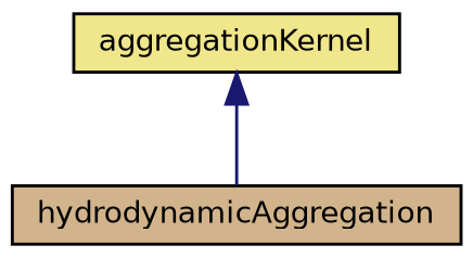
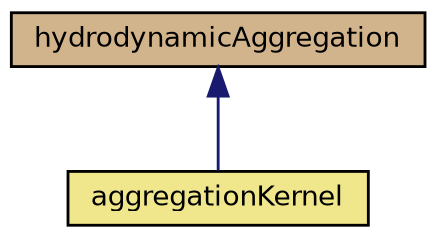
  digraph {
    node [color=black fontname=Helvetica fontsize=10 shape=record style=filled]
    n1 [fillcolor=tan fontcolor=black height=0.2 label=hydrodynamicAggregation width=0.4]
    n2 [height=0.2 label=aggregationKernel width=0.4 fillcolor=khaki]
-   n2 -> n1 [color=midnightblue dir=back fontname=Helvetica fontsize=10 labelfontname=Helvetica labelfontsize=10 style=solid]
+   n1 -> n2 [color=midnightblue dir=back fontname=Helvetica fontsize=10 labelfontname=Helvetica labelfontsize=10 style=solid]
  }
